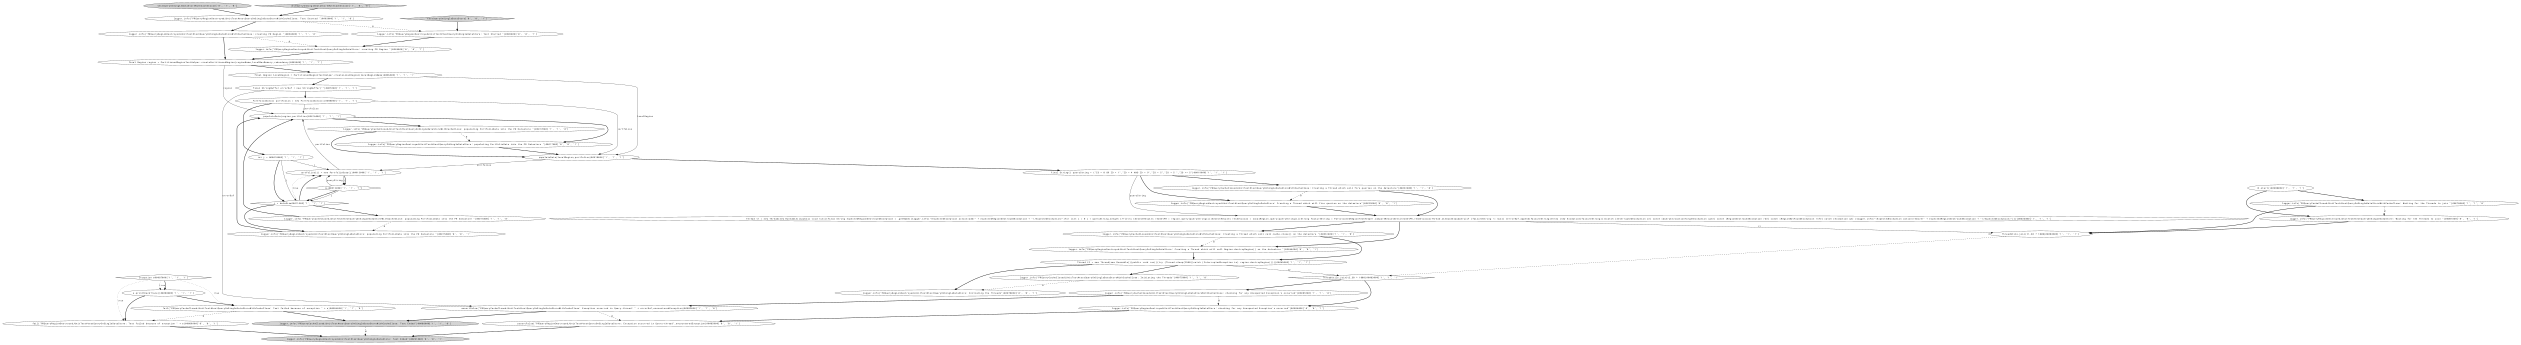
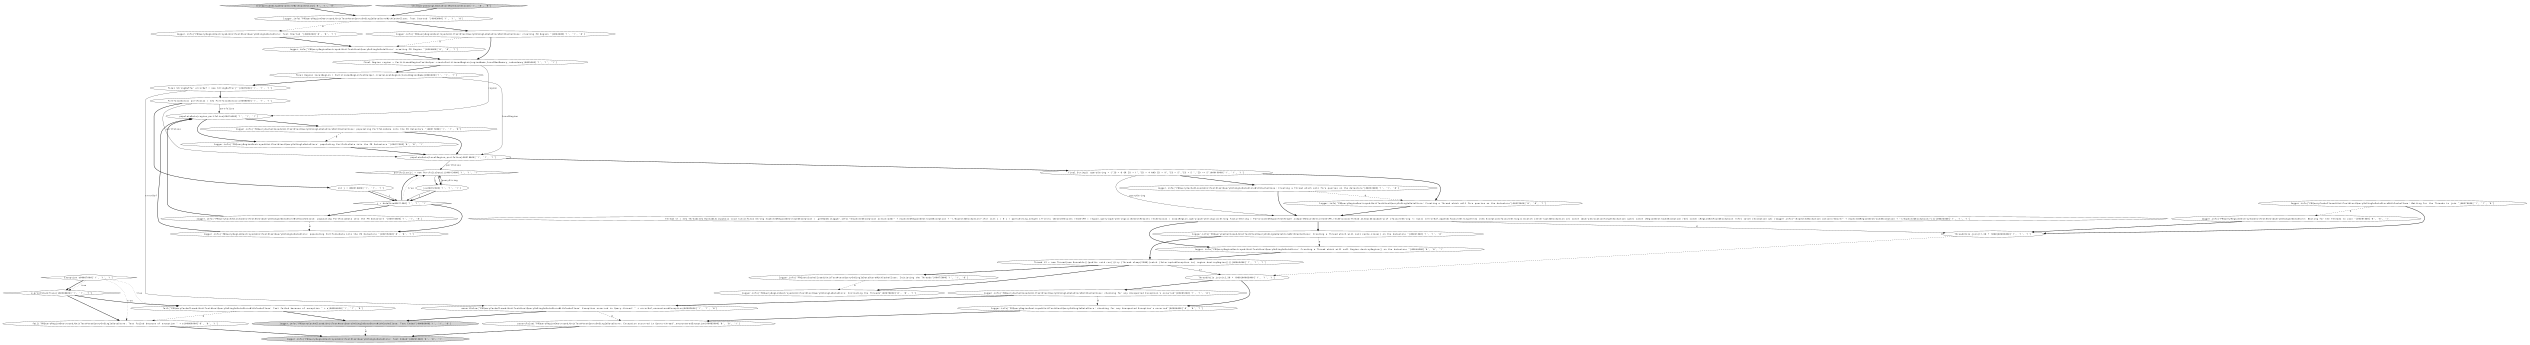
  digraph {
    fontname="Roboto Mono"
    node [fillcolor=white fontname="Roboto Mono" shape=ellipse style=filled]
    edge [fontname="Roboto Mono" style=bold]
    n1 [label="Thread t2 = new Thread(new Runnable(){public void run(){try {Thread.sleep(2500)}catch (InterruptedException ie) region.destroyRegion()}})@@@65@@@['1', '1', '1']"]
    n2 [label="logger.info(\"PRQueryRegionDestroyedJUnitTest#testQueryOnSingleDataStore: Initiating the Threads\")@@@78@@@['0', '0', '1']"]
-   n3 [label="ThreadUtils.join(t2,30 * 1000)@@@83@@@['1', '1', '1']" shape=diamond]
+   n3 [label="ThreadUtils.join(t2,30 * 1000)@@@83@@@['1', '1', '1']"]
    n4 [label="logger.info(\"PRQueryCacheClosedJUnitTest#testQueryOnSingleDataStoreWithCacheClose: Initiating the Threads\")@@@75@@@['1', '1', '0']"]
    n5 [label="logger.info(\"PRQueryCacheClosedJUnitTest#testQueryOnSingleDataStoreWithCacheClose: checking for any Unexpected Exception's occurred\")@@@81@@@['1', '1', '0']"]
    n6 [label="logger.info(\"PRQueryRegionDestroyedJUnitTest#testQueryOnSingleDataStore: checking for any Unexpected Exception's occurred\")@@@84@@@['0', '0', '1']"]
    n7 [label="Exception e@@@87@@@['1', '1', '1']" shape=diamond]
-   n8 [label="e.printStackTrace()@@@88@@@['1', '1', '1']"]
+   n8 [label="e.printStackTrace()@@@88@@@['1', '1', '1']" shape=diamond]
    n9 [label="fail(\"PRQueryCacheClosedJUnitTest#testQueryOnSingleDataStoreWithCacheClose: Test failed because of exception \" + e)@@@86@@@['1', '1', '0']"]
    n10 [label="fail(\"PRQueryRegionDestroyedJUnitTest#testQueryOnSingleDataStore: Test failed because of exception \" + e)@@@89@@@['0', '0', '1']"]
    n11 [fillcolor=lightgray label="logger.info(\"PRQueryCacheClosedJUnitTest#testQueryOnSingleDataStoreWithCacheClose: Test Ended\")@@@88@@@['1', '1', '0']"]
    n12 [fillcolor=lightgray label="logger.info(\"PRQueryRegionDestroyedJUnitTest#testQueryOnSingleDataStore: Test Ended\")@@@91@@@['0', '0', '1']"]
-   n13 [label="t2.start()@@@80@@@['1', '1', '1']"]
    n14 [label="logger.info(\"PRQueryRegionDestroyedJUnitTest#testQueryOnSingleDataStore: Waiting for the Threads to join \")@@@81@@@['0', '0', '1']"]
    n15 [label="logger.info(\"PRQueryCacheClosedJUnitTest#testQueryOnSingleDataStoreWithCacheClose: Waiting for the Threads to join \")@@@78@@@['1', '1', '0']"]
    n16 [label="logger.info(\"PRQueryRegionDestroyedJUnitTest#testQueryOnSingleDataStore: Creating a Thread which will fire queries on the datastore\")@@@22@@@['0', '0', '1']"]
    n17 [label="Thread t1 = new Thread(new Runnable(){public void run(){final String expectedRegionDestroyedException = .getName()logger.info(\"<ExpectedException action=add>\" + expectedRegionDestroyedException + \"</ExpectedException>\")for (int i = 0 i < queryString.length i++){try {SelectResults resSetPR = region.query(queryString(i()SelectResults resSetLocal = localRegion.query(queryString(i()String failureString = PartitionedRegionTestHelper.compareResultSets(resSetPR,resSetLocal)Thread.sleep(delayQuery)if (failureString != null) {errorBuf.append(failureString)throw (new Exception(failureString))}}catch (InterruptedException ie) catch (QueryInvocationTargetException qite) catch (RegionDestroyedException rde) catch (RegionNotFoundException rnfe) catch (Exception qe) }logger.info(\"<ExpectedException action=remove>\" + expectedRegionDestroyedException + \"</ExpectedException>\")}})@@@23@@@['1', '1', '1']"]
    n18 [label="logger.info(\"PRQueryCacheClosedJUnitTest#testQueryOnSingleDataStoreWithCacheClose: Creating a Thread which will call cache.close() on the datastore \")@@@61@@@['1', '1', '0']"]
    n19 [label="logger.info(\"PRQueryRegionDestroyedJUnitTest#testQueryOnSingleDataStore: Creating a Thread which will call Region.destroyRegion() on the datastore \")@@@64@@@['0', '0', '1']"]
    n20 [label="ThreadUtils.join(t1,30 * 1000)@@@82@@@['1', '1', '1']"]
    n21 [label="logger.info(\"PRQueryRegionDestroyedJUnitTest#testQueryOnSingleDataStore: Test Started \")@@@3@@@['0', '0', '1']"]
    n22 [label="logger.info(\"PRQueryRegionDestroyedJUnitTest#testQueryOnSingleDataStore: creating PR Region \")@@@4@@@['0', '0', '1']"]
    n23 [label="final Region region = PartitionedRegionTestHelper.createPartitionedRegion(regionName,localMaxMemory,redundancy)@@@5@@@['1', '1', '1']"]
    n24 [label="logger.info(\"PRQueryCacheClosedJUnitTest#testQueryOnSingleDataStoreWithCacheClose: populating PortfolioData into the PR Datastore \")@@@15@@@['1', '1', '0']"]
    n25 [label="populateData(region,portfolios)@@@16@@@['1', '1', '1']"]
    n26 [label="logger.info(\"PRQueryRegionDestroyedJUnitTest#testQueryOnSingleDataStore: populating PortfolioData into the PR Datastore \")@@@15@@@['0', '0', '1']"]
    n27 [label="logger.info(\"PRQueryRegionDestroyedJUnitTest#testQueryOnSingleDataStore: populating PortfolioData into the PR Datastore \")@@@17@@@['0', '0', '1']"]
    n28 [label="logger.info(\"PRQueryCacheClosedJUnitTest#testQueryOnSingleDataStoreWithCacheClose: populating PortfolioData into the PR Datastore \")@@@17@@@['1', '1', '0']"]
    n29 [label="assertFalse(\"PRQueryCacheClosedJUnitTest#testQueryOnSingleDataStoreWithCacheClose: Exception occurred in Query-thread: \" + errorBuf,encounteredException)@@@82@@@['1', '1', '0']"]
    n30 [label="assertFalse(\"PRQueryRegionDestroyedJUnitTest#testQueryOnSingleDataStore: Exception occurred in Query-thread\",encounteredException)@@@85@@@['0', '0', '1']"]
    n31 [label="final Region localRegion = PartitionedRegionTestHelper.createLocalRegion(localRegionName)@@@6@@@['1', '1', '1']"]
    n32 [label="final StringBuffer errorBuf = new StringBuffer(\"\")@@@7@@@['1', '1', '1']"]
    n33 [label="populateData(localRegion,portfolios)@@@18@@@['1', '1', '1']"]
    n34 [label="PortfolioData(( portfolios = new PortfolioData((((@@@8@@@['1', '1', '1']"]
-   n35 [label="portfolios(j( = new PortfolioData(j)@@@13@@@['1', '1', '1']"]
+   n35 [label="portfolios(j( = new PortfolioData(j)@@@13@@@['1', '1', '1']" shape=diamond]
    n36 [label="final String(( queryString = {\"ID = 0 OR ID = 1\",\"ID > 4 AND ID < 9\",\"ID = 5\",\"ID < 5 \",\"ID <= 5\"}@@@19@@@['1', '1', '1']"]
    n37 [label="logger.info(\"PRQueryRegionDestroyedJUnitTest#testQueryOnSingleDataStoreWithCacheClose: Test Started \")@@@3@@@['1', '1', '0']"]
    n38 [label="logger.info(\"PRQueryRegionDestroyedJUnitTest#testQueryOnSingleDataStoreWithCacheClose: creating PR Region \")@@@4@@@['1', '1', '0']"]
-   n39 [fillcolor=lightgray label="testQueryOnSingleDataStoreWithCacheClose['0', '1', '0']"]
+   n39 [fillcolor=lightgray label="testQueryOnSingleDataStoreWithCacheClose['0', '1', '0']" shape=diamond]
    n40 [label="int j = 0@@@10@@@['1', '1', '1']"]
-   n41 [fillcolor=lightgray label="testQueryOnSingleDataStore['0', '0', '1']" shape=diamond]
-   n42 [label="j++@@@12@@@['1', '1', '1']" shape=diamond]
+   n42 [label="j++@@@12@@@['1', '1', '1']"]
    n43 [label="j < dataSize@@@11@@@['1', '1', '1']" shape=diamond]
    n44 [label="logger.info(\"PRQueryCacheClosedJUnitTest#testQueryOnSingleDataStoreWithCacheClose: Creating a Thread which will fire queries on the datastore\")@@@22@@@['1', '1', '0']"]
    n45 [fillcolor=lightgray label="testQueryOnSingleDataStoreWithCacheClose['1', '0', '0']" shape=diamond]
    n1 -> n2
    n1 -> n3 [label=t2 style=solid]
    n1 -> n4
    n3 -> n5
    n3 -> n6
    n4 -> n2 [label=0 style=dashed]
    n5 -> n6 [label=0 style=dashed]
    n5 -> n29
    n6 -> n30
    n7 -> n8 [label=true style=dotted]
    n7 -> n8
    n7 -> n9 [label=true style=dotted]
    n7 -> n10 [label=true style=dotted]
    n8 -> n9
    n8 -> n10
    n9 -> n10 [label=0 style=dashed]
    n9 -> n11
    n10 -> n12
    n11 -> n12 [label=0 style=dashed]
-   n13 -> n14
-   n13 -> n15
    n14 -> n20
    n15 -> n14 [label=0 style=dashed]
    n15 -> n20
    n16 -> n17
    n17 -> n18
    n17 -> n19
    n17 -> n20 [label=t1 style=solid]
    n18 -> n1
    n18 -> n19 [label=0 style=dashed]
    n19 -> n1
    n20 -> n3 [style=dashed]
    n21 -> n22
    n22 -> n23
    n23 -> n25 [label=region style=solid]
    n23 -> n31
    n24 -> n25
    n24 -> n26 [label=0 style=dashed]
    n25 -> n27
    n25 -> n28
    n26 -> n25
    n27 -> n33
    n28 -> n27 [label=0 style=dashed]
    n28 -> n33
    n29 -> n11
    n29 -> n30 [label=0 style=dashed]
    n30 -> n12
    n31 -> n32
    n31 -> n33 [label=localRegion style=solid]
    n32 -> n29 [label=errorBuf style=solid]
    n32 -> n34
    n33 -> n35 [label=portfolios style=solid]
    n33 -> n36
    n34 -> n25 [label=portfolios style=solid]
    n34 -> n33 [label=portfolios style=solid]
    n34 -> n40
-   n35 -> n25 [label=portfolios style=solid]
    n35 -> n42 [label=j style=solid]
    n35 -> n42
    n36 -> n16
    n36 -> n17 [label=queryString style=solid]
    n36 -> n44
    n37 -> n21 [label=0 style=dashed]
    n37 -> n38
    n38 -> n22 [label=0 style=dashed]
    n38 -> n23
    n39 -> n37
-   n40 -> n35 [label=j style=solid]
    n40 -> n43
    n40 -> n43 [label=j style=solid]
-   n41 -> n21
    n42 -> n35 [label=queryString style=solid]
    n42 -> n43
    n42 -> n43 [label=j style=solid]
    n43 -> n24
    n43 -> n26
    n43 -> n35 [label=true style=dotted]
    n43 -> n35
    n44 -> n16 [label=0 style=dashed]
    n44 -> n17
    n45 -> n37
  }
